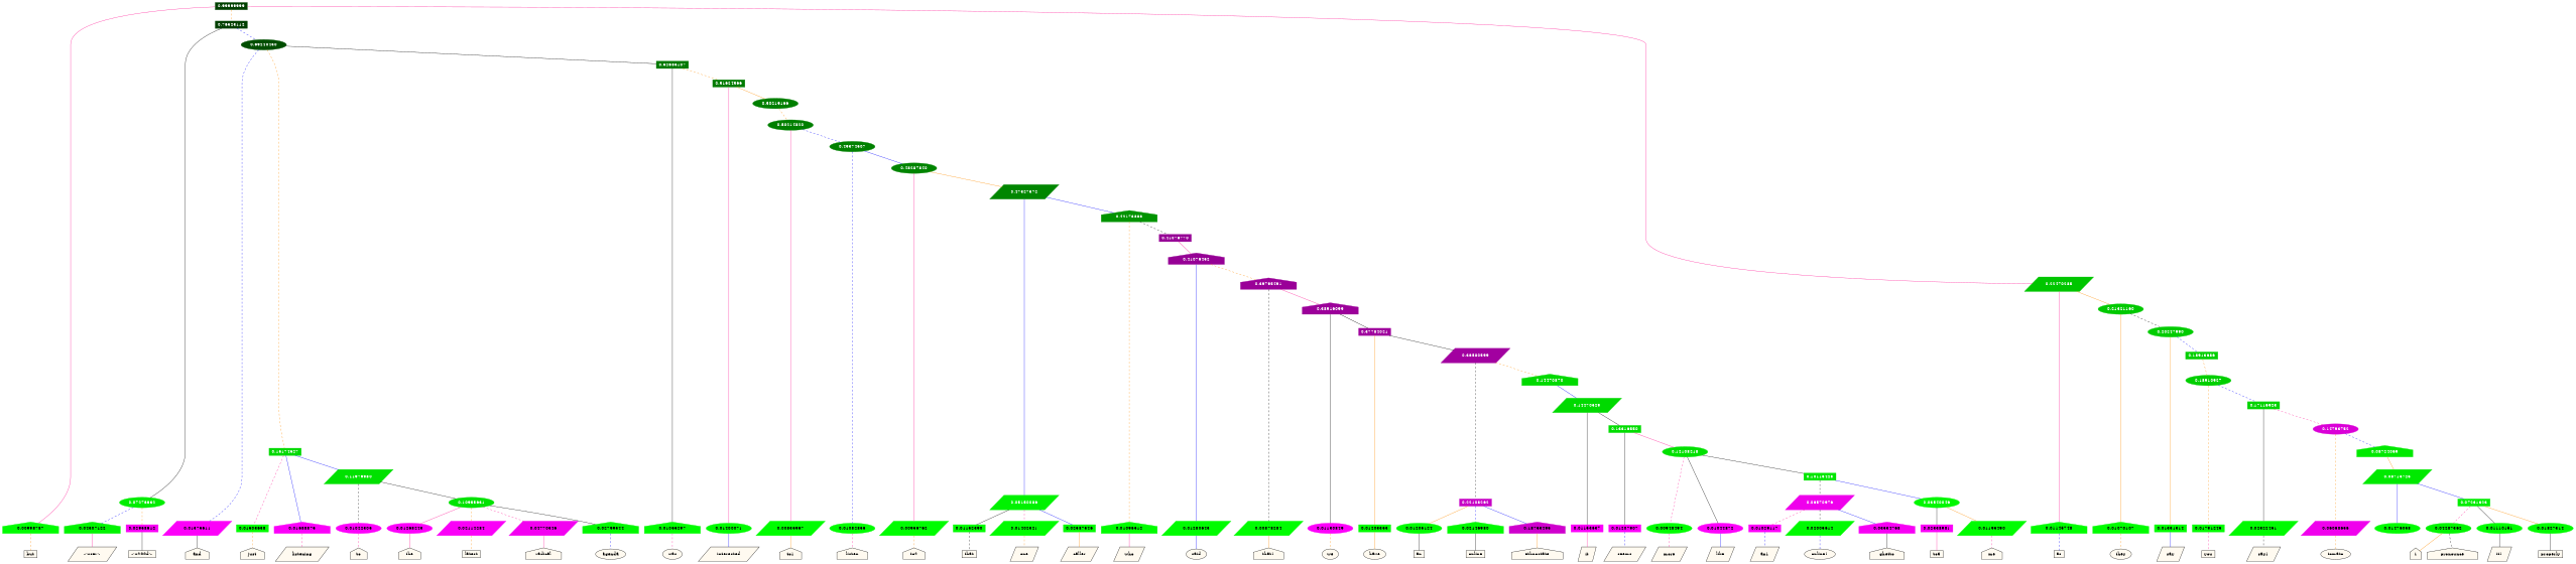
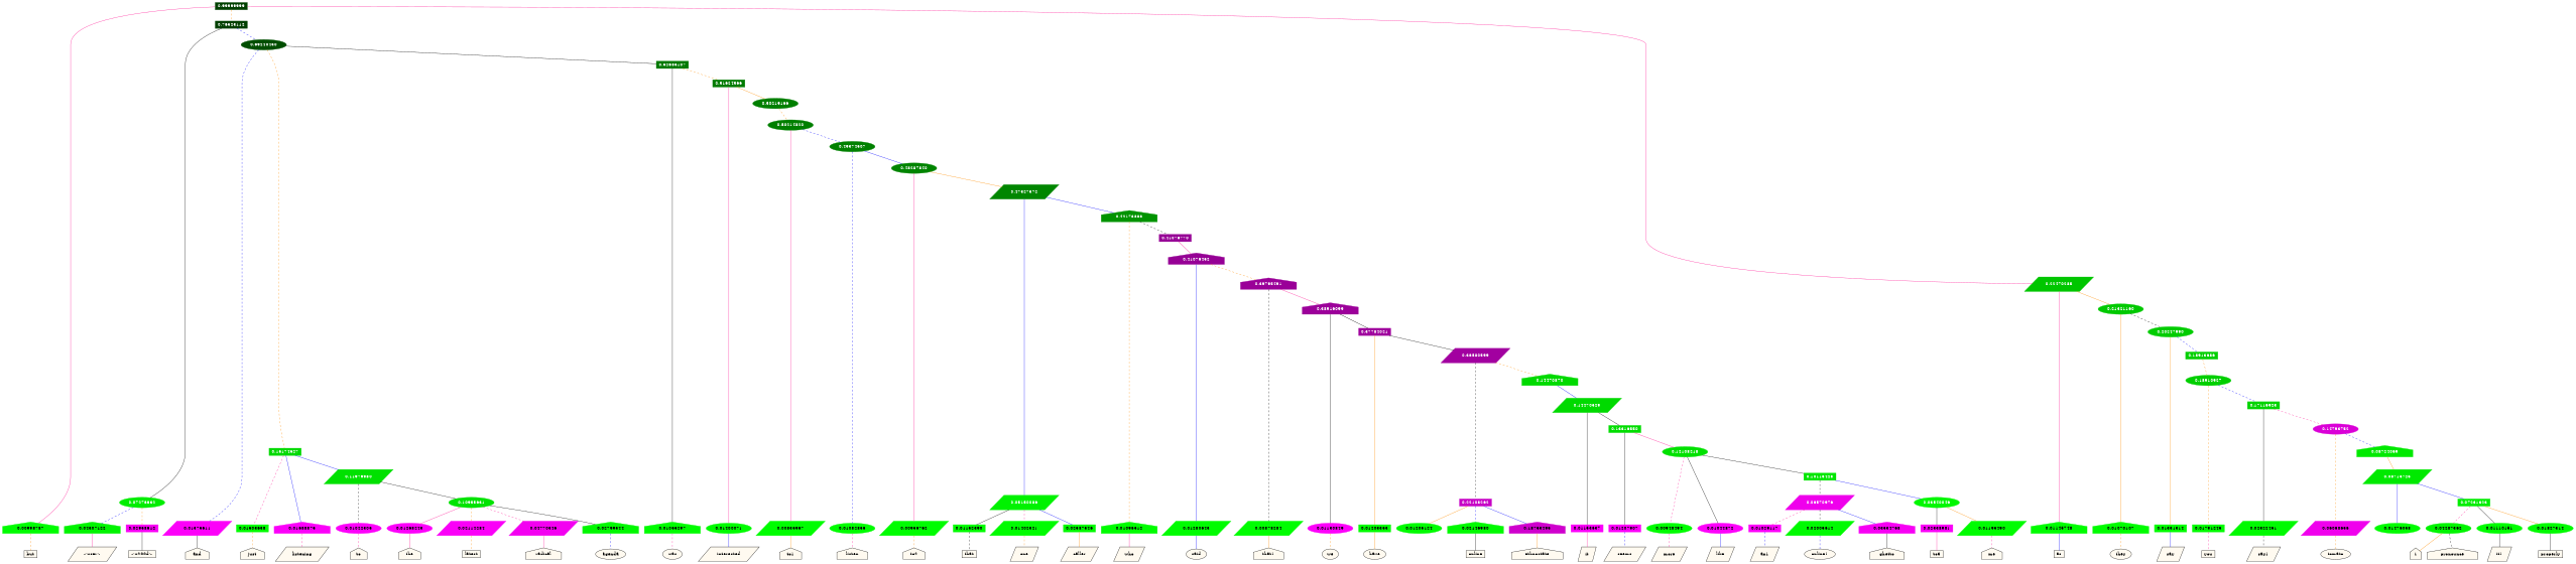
  graph {
    node [color=black format=png nodesep=0.001 ordering=out overlap_scaling=0.01 ranksep=0.001 shape=parallelogram style=filled]
    edge [color=darkorange style=solid]
    n1 [fillcolor=floralwhite height=0.15 label="\<user\>" style="filled,solid" width=0.15]
    n2 [fillcolor=floralwhite height=0.15 label="\<u200d\>" shape=box style="filled,solid" width=0.15]
    n3 [fillcolor=floralwhite height=0.15 label=just shape=house style="filled,solid" width=0.15]
    n4 [fillcolor=floralwhite height=0.15 label=listening style="filled,solid" width=0.15]
    n5 [fillcolor=floralwhite height=0.15 label=to shape=house style="filled,solid" width=0.15]
    n6 [fillcolor=floralwhite height=0.15 label=the shape=house style="filled,solid" width=0.15]
    n7 [fillcolor=floralwhite height=0.15 label=latest shape=box style="filled,solid" width=0.15]
    n8 [fillcolor=floralwhite height=0.15 label=radical shape=house style="filled,solid" width=0.15]
    n9 [fillcolor=floralwhite height=0.15 label=agenda shape=ellipse style="filled,solid" width=0.15]
    n10 [fillcolor=floralwhite height=0.15 label=and shape=house style="filled,solid" width=0.15]
    n11 [fillcolor=floralwhite height=0.15 label=was shape=ellipse style="filled,solid" width=0.15]
    n12 [fillcolor=floralwhite height=0.15 label=interested style="filled,solid" width=0.15]
    n13 [fillcolor=floralwhite height=0.15 label=to1 shape=house style="filled,solid" width=0.15]
    n14 [fillcolor=floralwhite height=0.15 label=listen shape=house style="filled,solid" width=0.15]
    n15 [fillcolor=floralwhite height=0.15 label=to2 shape=house style="filled,solid" width=0.15]
    n16 [fillcolor=floralwhite height=0.15 label=that shape=box style="filled,solid" width=0.15]
    n17 [fillcolor=floralwhite height=0.15 label=one style="filled,solid" width=0.15]
    n18 [fillcolor=floralwhite height=0.15 label=caller style="filled,solid" width=0.15]
    n19 [fillcolor=floralwhite height=0.15 label=who style="filled,solid" width=0.15]
    n20 [fillcolor=floralwhite height=0.15 label=said shape=ellipse style="filled,solid" width=0.15]
    n21 [fillcolor=floralwhite height=0.15 label=that1 shape=house style="filled,solid" width=0.15]
    n22 [fillcolor=floralwhite height=0.15 label=we shape=ellipse style="filled,solid" width=0.15]
    n23 [fillcolor=floralwhite height=0.15 label=have shape=ellipse style="filled,solid" width=0.15]
-   n24 [fillcolor=floralwhite height=0.15 label=an shape=box style="filled,solid" width=0.15]
    n25 [fillcolor=floralwhite height=0.15 label=online shape=box style="filled,solid" width=0.15]
    n26 [fillcolor=floralwhite height=0.15 label=ethnostate shape=house style="filled,solid" width=0.15]
    n27 [fillcolor=floralwhite height=0.15 label=it style="filled,solid" width=0.15]
    n28 [fillcolor=floralwhite height=0.15 label=seems style="filled,solid" width=0.15]
    n29 [fillcolor=floralwhite height=0.15 label=more style="filled,solid" width=0.15]
    n30 [fillcolor=floralwhite height=0.15 label=like style="filled,solid" width=0.15]
    n31 [fillcolor=floralwhite height=0.15 label=an1 style="filled,solid" width=0.15]
    n32 [fillcolor=floralwhite height=0.15 label=online1 shape=ellipse style="filled,solid" width=0.15]
    n33 [fillcolor=floralwhite height=0.15 label=ghetto shape=house style="filled,solid" width=0.15]
    n34 [fillcolor=floralwhite height=0.15 label=to3 shape=box style="filled,solid" width=0.15]
    n35 [fillcolor=floralwhite height=0.15 label=me shape=house style="filled,solid" width=0.15]
    n36 [fillcolor=floralwhite height=0.15 label=but shape=box style="filled,solid" width=0.15]
    n37 [fillcolor=floralwhite height=0.15 label=as shape=box style="filled,solid" width=0.15]
    n38 [fillcolor=floralwhite height=0.15 label=they shape=ellipse style="filled,solid" width=0.15]
    n39 [fillcolor=floralwhite height=0.15 label=say style="filled,solid" width=0.15]
    n40 [fillcolor=floralwhite height=0.15 label=you shape=box style="filled,solid" width=0.15]
    n41 [fillcolor=floralwhite height=0.15 label=say1 style="filled,solid" width=0.15]
    n42 [fillcolor=floralwhite height=0.15 label=tomato shape=ellipse style="filled,solid" width=0.15]
    n43 [fillcolor=floralwhite height=0.15 label=i shape=house style="filled,solid" width=0.15]
    n44 [fillcolor=floralwhite height=0.15 label=pronounce shape=house style="filled,solid" width=0.15]
    n45 [fillcolor=floralwhite height=0.15 label=it1 style="filled,solid" width=0.15]
    n46 [fillcolor=floralwhite height=0.15 label=properly shape=box style="filled,solid" width=0.15]
    n47 [color="0.334 1.000 0.957" fontcolor=black height=0.15 label=0.04307122 shape=house width=0.15]
    n48 [color="0.835 1.000 0.970" fontcolor=black height=0.15 label=0.02958612 shape=box width=0.15]
    n49 [color="0.334 1.000 0.985" fontcolor=black height=0.15 label=0.01503638 shape=box width=0.15]
    n50 [color="0.835 1.000 0.983" fontcolor=black height=0.15 label=0.01688875 shape=house width=0.15]
    n51 [color="0.835 1.000 0.990" fontcolor=black height=0.15 label=0.01022305 shape=ellipse width=0.15]
    n52 [color="0.835 1.000 0.987" fontcolor=black height=0.15 label=0.01268243 shape=ellipse width=0.15]
    n53 [color="0.835 1.000 0.979" fontcolor=black height=0.15 label=0.02114284 width=0.15]
    n54 [color="0.835 1.000 0.952" fontcolor=black height=0.15 label=0.04770346 width=0.15]
    n55 [color="0.334 1.000 0.972" fontcolor=black height=0.15 label=0.02799544 shape=house width=0.15]
    n56 [color="0.835 1.000 0.986" fontcolor=black height=0.15 label=0.01375611 width=0.15]
    n57 [color="0.334 1.000 0.989" fontcolor=black height=0.15 label=0.01055297 shape=house width=0.15]
    n58 [color="0.334 1.000 0.986" fontcolor=black height=0.15 label=0.01400071 shape=ellipse width=0.15]
    n59 [color="0.334 1.000 0.992" fontcolor=black height=0.15 label=0.00835967 width=0.15]
    n60 [color="0.334 1.000 0.989" fontcolor=black height=0.15 label=0.01082856 shape=ellipse width=0.15]
    n61 [color="0.334 1.000 0.990" fontcolor=black height=0.15 label=0.00956762 width=0.15]
    n62 [color="0.334 1.000 0.988" fontcolor=black height=0.15 label=0.01152390 shape=box width=0.15]
    n63 [color="0.334 1.000 0.986" fontcolor=black height=0.15 label=0.01402321 width=0.15]
    n64 [color="0.334 1.000 0.974" fontcolor=black height=0.15 label=0.02587546 shape=box width=0.15]
    n65 [color="0.334 1.000 0.989" fontcolor=black height=0.15 label=0.01096512 shape=house width=0.15]
    n66 [color="0.334 1.000 0.987" fontcolor=black height=0.15 label=0.01280643 width=0.15]
    n67 [color="0.334 1.000 0.991" fontcolor=black height=0.15 label=0.00878284 width=0.15]
    n68 [color="0.835 1.000 0.989" fontcolor=black height=0.15 label=0.01130849 shape=ellipse width=0.15]
    n69 [color="0.334 1.000 0.988" fontcolor=black height=0.15 label=0.01203353 shape=box width=0.15]
    n70 [color="0.334 1.000 0.988" fontcolor=black height=0.15 label=0.01205124 shape=ellipse width=0.15]
    n71 [color="0.334 1.000 0.979" fontcolor=black height=0.15 label=0.02146980 shape=house width=0.15]
    n72 [color="0.835 1.000 0.812" fontcolor=black height=0.15 label=0.18753495 shape=house width=0.15]
    n73 [color="0.835 1.000 0.988" fontcolor=black height=0.15 label=0.01153637 shape=box width=0.15]
    n74 [color="0.835 1.000 0.988" fontcolor=black height=0.15 label=0.01207907 shape=box width=0.15]
    n75 [color="0.334 1.000 0.991" fontcolor=black height=0.15 label=0.00948494 shape=ellipse width=0.15]
    n76 [color="0.835 1.000 0.990" fontcolor=black height=0.15 label=0.01044872 shape=ellipse width=0.15]
    n77 [color="0.835 1.000 0.990" fontcolor=black height=0.15 label=0.01029117 shape=box width=0.15]
    n78 [color="0.334 1.000 0.980" fontcolor=black height=0.15 label=0.02005614 width=0.15]
    n79 [color="0.835 1.000 0.965" fontcolor=black height=0.15 label=0.03534768 shape=house width=0.15]
    n80 [color="0.835 1.000 0.977" fontcolor=black height=0.15 label=0.02338981 shape=box width=0.15]
    n81 [color="0.334 1.000 0.988" fontcolor=black height=0.15 label=0.01195490 width=0.15]
    n82 [color="0.334 1.000 0.990" fontcolor=black height=0.15 label=0.00998787 shape=house width=0.15]
    n83 [color="0.334 1.000 0.989" fontcolor=black height=0.15 label=0.01145748 shape=house width=0.15]
    n84 [color="0.334 1.000 0.989" fontcolor=black height=0.15 label=0.01070107 shape=house width=0.15]
    n85 [color="0.334 1.000 0.987" fontcolor=black height=0.15 label=0.01331314 shape=box width=0.15]
    n86 [color="0.334 1.000 0.982" fontcolor=black height=0.15 label=0.01791245 shape=box width=0.15]
    n87 [color="0.334 1.000 0.977" fontcolor=black height=0.15 label=0.02322451 width=0.15]
    n88 [color="0.835 1.000 0.939" fontcolor=black height=0.15 label=0.06068656 width=0.15]
    n89 [color="0.334 1.000 0.985" fontcolor=black height=0.15 label=0.01476058 shape=ellipse width=0.15]
    n90 [color="0.334 1.000 0.957" fontcolor=black height=0.15 label=0.04287362 shape=ellipse width=0.15]
    n91 [color="0.334 1.000 0.989" fontcolor=black height=0.15 label=0.01110151 shape=ellipse width=0.15]
    n92 [color="0.334 1.000 0.982" fontcolor=black height=0.15 label=0.01827314 shape=ellipse width=0.15]
    n93 [color="0.334 1.000 0.250" fontcolor=grey99 height=0.15 label=0.99999999 shape=box width=0.15]
    n94 [color="0.334 1.000 0.250" fontcolor=grey99 height=0.15 label=0.76523112 shape=box width=0.15]
    n95 [color="0.334 1.000 0.775" fontcolor=grey99 height=0.15 label=0.22470285 width=0.15]
    n96 [color="0.334 1.000 0.927" fontcolor=grey99 height=0.15 label=0.07276632 shape=ellipse width=0.15]
    n97 [color="0.334 1.000 0.308" fontcolor=grey99 height=0.15 label=0.69240430 shape=ellipse width=0.15]
    n98 [color="0.334 1.000 0.787" fontcolor=grey99 height=0.15 label=0.21321160 shape=ellipse width=0.15]
    n99 [color="0.334 1.000 0.848" fontcolor=grey99 height=0.15 label=0.15174527 shape=box width=0.15]
    n100 [color="0.334 1.000 0.473" fontcolor=grey99 height=0.15 label=0.52685107 shape=box width=0.15]
    n101 [color="0.334 1.000 0.798" fontcolor=grey99 height=0.15 label=0.20247990 shape=ellipse width=0.15]
    n102 [color="0.334 1.000 0.880" fontcolor=grey99 height=0.15 label=0.11979980 width=0.15]
    n103 [color="0.334 1.000 0.484" fontcolor=grey99 height=0.15 label=0.51624566 shape=box width=0.15]
    n104 [color="0.334 1.000 0.811" fontcolor=grey99 height=0.15 label=0.18913686 shape=box width=0.15]
    n105 [color="0.334 1.000 0.890" fontcolor=grey99 height=0.15 label=0.10955631 shape=ellipse width=0.15]
    n106 [color="0.334 1.000 0.498" fontcolor=grey99 height=0.15 label=0.50219166 shape=ellipse width=0.15]
    n107 [color="0.334 1.000 0.811" fontcolor=grey99 height=0.15 label=0.18910927 shape=ellipse width=0.15]
    n108 [color="0.334 1.000 0.498" fontcolor=grey99 height=0.15 label=0.50214820 shape=ellipse width=0.15]
    n109 [color="0.334 1.000 0.829" fontcolor=grey99 height=0.15 label=0.17116923 shape=box width=0.15]
    n110 [color="0.334 1.000 0.506" fontcolor=grey99 height=0.15 label=0.49374507 shape=ellipse width=0.15]
    n111 [color="0.835 1.000 0.852" fontcolor=grey99 height=0.15 label=0.14793752 shape=ellipse width=0.15]
    n112 [color="0.334 1.000 0.517" fontcolor=grey99 height=0.15 label=0.48287840 shape=ellipse width=0.15]
    n113 [color="0.334 1.000 0.913" fontcolor=grey99 height=0.15 label=0.08724069 shape=house width=0.15]
    n114 [color="0.334 1.000 0.527" fontcolor=grey99 height=0.15 label=0.47327372 width=0.15]
    n115 [color="0.334 1.000 0.913" fontcolor=grey99 height=0.15 label=0.08715725 width=0.15]
    n116 [color="0.334 1.000 0.948" fontcolor=grey99 height=0.15 label=0.05150086 width=0.15]
    n117 [color="0.334 1.000 0.578" fontcolor=grey99 height=0.15 label=0.42173888 shape=house width=0.15]
    n118 [color="0.334 1.000 0.928" fontcolor=grey99 height=0.15 label=0.07231323 shape=box width=0.15]
    n119 [color="0.835 1.000 0.589" fontcolor=grey99 height=0.15 label=0.41076770 shape=box width=0.15]
    n120 [color="0.835 1.000 0.589" fontcolor=grey99 height=0.15 label=0.41076452 shape=house width=0.15]
    n121 [color="0.835 1.000 0.602" fontcolor=grey99 height=0.15 label=0.39795491 shape=house width=0.15]
    n122 [color="0.835 1.000 0.611" fontcolor=grey99 height=0.15 label=0.38916099 shape=house width=0.15]
    n123 [color="0.835 1.000 0.622" fontcolor=grey99 height=0.15 label=0.37784021 shape=box width=0.15]
    n124 [color="0.835 1.000 0.634" fontcolor=grey99 height=0.15 label=0.36580599 width=0.15]
    n125 [color="0.835 1.000 0.779" fontcolor=grey99 height=0.15 label=0.22108262 shape=box width=0.15]
    n126 [color="0.334 1.000 0.855" fontcolor=grey99 height=0.15 label=0.14470870 shape=house width=0.15]
    n127 [color="0.334 1.000 0.855" fontcolor=grey99 height=0.15 label=0.14470529 width=0.15]
    n128 [color="0.334 1.000 0.867" fontcolor=grey99 height=0.15 label=0.13316550 shape=box width=0.15]
    n129 [color="0.334 1.000 0.879" fontcolor=grey99 height=0.15 label=0.12108218 shape=ellipse width=0.15]
    n130 [color="0.334 1.000 0.899" fontcolor=grey99 height=0.15 label=0.10113428 shape=box width=0.15]
    n131 [color="0.835 1.000 0.934" fontcolor=grey99 height=0.15 label=0.06570976 width=0.15]
    n132 [color="0.334 1.000 0.965" fontcolor=grey99 height=0.15 label=0.03540046 shape=ellipse width=0.15]
    subgraph sub_1 {
      rank=same
      n1
      n2
      n3
      n4
      n5
      n6
      n7
      n8
      n9
      n10
      n11
      n12
      n13
      n14
      n15
      n16
      n17
      n18
      n19
      n20
      n21
      n22
      n23
-     n24
      n25
      n26
      n27
      n28
      n29
      n30
      n31
      n32
      n33
      n34
      n35
      n36
      n37
      n38
      n39
      n40
      n41
      n42
      n43
      n44
      n45
      n46
    }
    subgraph sub_2 {
      rank=same
      n47
      n48
      n49
      n50
      n51
      n52
      n53
      n54
      n55
      n56
      n57
      n58
      n59
      n60
      n61
      n62
      n63
      n64
      n65
      n66
      n67
      n68
      n69
      n70
      n71
      n72
      n73
      n74
      n75
      n76
      n77
      n78
      n79
      n80
      n81
      n82
      n83
      n84
      n85
      n86
      n87
      n88
      n89
      n90
      n91
      n92
    }
    n47 -- n1 [color=deeppink]
    n48 -- n2 [color=black]
    n49 -- n3 [style=dashed]
    n50 -- n4 [color=deeppink style=dashed]
    n51 -- n5 [color=deeppink style=dashed]
    n52 -- n6 [color=deeppink]
    n53 -- n7 [style=dashed]
    n54 -- n8 [color=deeppink]
    n55 -- n9 [color=blue style=dashed]
    n56 -- n10 [color=black]
    n57 -- n11 [color=deeppink style=dashed]
    n58 -- n12 [color=blue]
    n59 -- n13
    n60 -- n14 [color=deeppink style=dashed]
    n61 -- n15 [style=dashed]
    n62 -- n16 [color=black style=dashed]
    n63 -- n17 [style=dashed]
    n64 -- n18
    n65 -- n19 [color=deeppink]
    n66 -- n20 [color=blue]
    n67 -- n21
    n68 -- n22 [style=dashed]
    n69 -- n23
-   n70 -- n24 [color=black]
    n71 -- n25 [color=black]
    n72 -- n26
    n73 -- n27 [color=deeppink]
    n74 -- n28 [color=blue style=dashed]
    n75 -- n29 [color=deeppink style=dashed]
    n76 -- n30 [color=blue]
    n77 -- n31 [color=blue style=dashed]
    n78 -- n32 [color=blue style=dashed]
    n79 -- n33 [color=black]
    n80 -- n34 [color=deeppink]
    n81 -- n35 [color=deeppink style=dashed]
    n82 -- n36 [style=dashed]
-   n83 -- n37 [color=blue style=dashed]
+   n83 -- n37 [color=blue]
    n84 -- n38 [style=dashed]
    n85 -- n39 [color=blue]
    n86 -- n40 [color=deeppink style=dashed]
    n87 -- n41 [color=black style=dashed]
    n88 -- n42 [style=dashed]
    n90 -- n43
    n90 -- n44 [color=black style=dashed]
    n91 -- n45 [color=black]
    n92 -- n46 [color=black]
    n93 -- n82 [color=deeppink]
    n93 -- n94 [style=dashed]
    n93 -- n95 [color=deeppink]
    n94 -- n96 [color=black]
    n94 -- n97 [color=blue style=dashed]
    n95 -- n83 [color=deeppink]
    n95 -- n98
    n96 -- n47 [color=blue style=dashed]
    n96 -- n48 [style=dashed]
    n97 -- n56 [color=blue style=dashed]
    n97 -- n99 [style=dashed]
    n97 -- n100 [color=black]
    n98 -- n84
    n98 -- n101 [color=black style=dashed]
    n99 -- n49 [color=deeppink style=dashed]
    n99 -- n50 [color=blue]
    n99 -- n102 [color=blue]
    n100 -- n57 [color=black]
    n100 -- n103 [style=dashed]
    n101 -- n85
    n101 -- n104 [color=blue style=dashed]
    n102 -- n51 [color=black style=dashed]
    n102 -- n105 [color=black]
    n103 -- n58 [color=deeppink]
    n103 -- n106
    n104 -- n107 [style=dashed]
    n105 -- n52 [color=deeppink]
    n105 -- n53 [style=dashed]
    n105 -- n54 [color=deeppink style=dashed]
    n105 -- n55 [color=black]
    n106 -- n108 [style=dashed]
    n107 -- n86 [style=dashed]
    n107 -- n109 [color=blue style=dashed]
    n108 -- n59 [color=deeppink]
    n108 -- n110 [color=blue style=dashed]
    n109 -- n87 [color=black]
    n109 -- n111 [color=deeppink style=dashed]
    n110 -- n60 [color=blue style=dashed]
    n110 -- n112 [color=blue]
    n111 -- n88 [style=dashed]
    n111 -- n113 [color=blue style=dashed]
    n112 -- n61 [color=deeppink]
    n112 -- n114
    n113 -- n115
    n114 -- n116 [color=blue]
    n114 -- n117 [color=blue]
    n115 -- n89 [color=blue]
    n115 -- n118 [color=blue]
    n116 -- n62 [color=black]
    n116 -- n63 [color=deeppink style=dashed]
    n116 -- n64 [color=blue]
    n117 -- n65 [style=dashed]
    n117 -- n119 [color=black style=dashed]
    n118 -- n90 [color=deeppink style=dashed]
    n118 -- n91 [color=black]
    n118 -- n92
    n119 -- n120 [color=deeppink]
    n120 -- n66 [color=blue]
    n120 -- n121 [style=dashed]
    n121 -- n67 [color=black style=dashed]
    n121 -- n122 [color=deeppink]
    n122 -- n68 [color=black]
    n122 -- n123 [color=black]
    n123 -- n69
    n123 -- n124 [color=black]
    n124 -- n125 [color=black style=dashed]
    n124 -- n126 [style=dashed]
    n125 -- n70
    n125 -- n71 [color=blue style=dashed]
    n125 -- n72 [color=blue]
    n126 -- n127 [color=blue]
    n127 -- n73 [color=black]
    n127 -- n128 [color=black]
    n128 -- n74 [color=black]
    n128 -- n129 [color=deeppink]
    n129 -- n75 [color=deeppink style=dashed]
    n129 -- n76 [color=black]
    n129 -- n130 [color=black]
    n130 -- n131 [color=black style=dashed]
    n130 -- n132 [color=blue]
    n131 -- n77 [color=deeppink style=dashed]
    n131 -- n78 [color=black style=dashed]
    n131 -- n79 [color=blue]
    n132 -- n80 [color=black]
    n132 -- n81
  }
